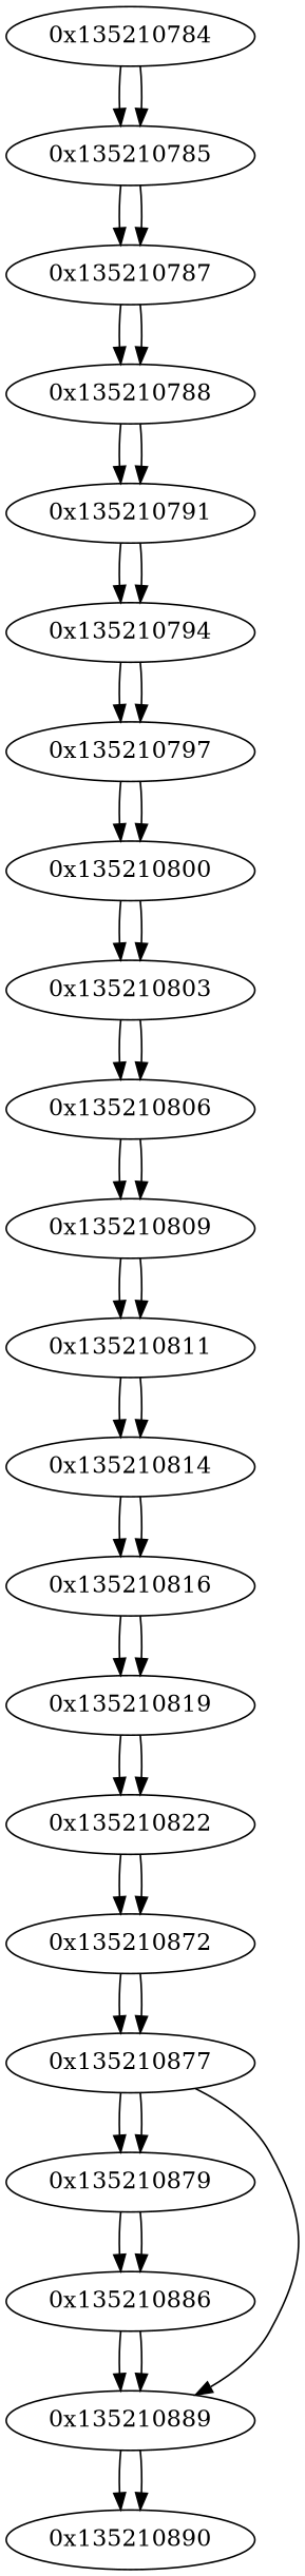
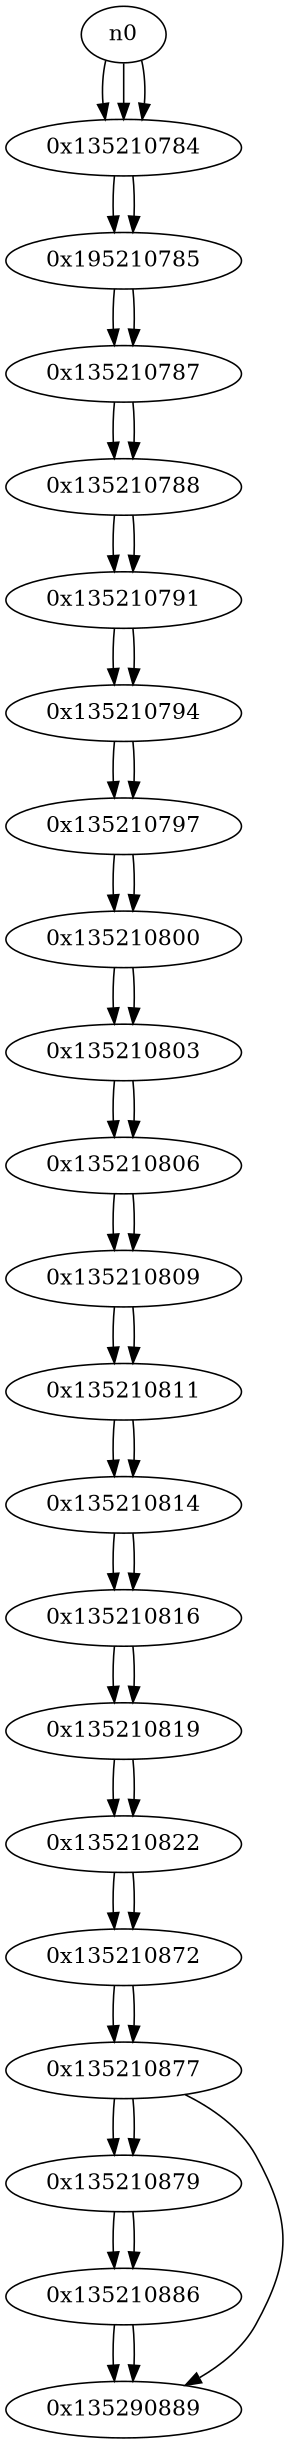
  digraph {
    n1 [label="0x135210784"]
-   n2 [label="0x135210785"]
+   n2 [label="0x195210785"]
    n3 [label="0x135210787"]
    n4 [label="0x135210788"]
    n5 [label="0x135210791"]
    n6 [label="0x135210794"]
    n7 [label="0x135210797"]
    n8 [label="0x135210800"]
    n9 [label="0x135210803"]
    n10 [label="0x135210806"]
    n11 [label="0x135210809"]
    n12 [label="0x135210811"]
    n13 [label="0x135210814"]
    n14 [label="0x135210816"]
    n15 [label="0x135210819"]
    n16 [label="0x135210822"]
    n17 [label="0x135210872"]
    n18 [label="0x135210877"]
    n19 [label="0x135210879"]
-   n21 [label="0x135210889"]
+   n21 [label="0x135290889"]
    n20 [label="0x135210886"]
-   n22 [label="0x135210890"]
+   n0
    n1 -> n2
    n1 -> n2
    n2 -> n3
    n2 -> n3
    n3 -> n4
    n3 -> n4
    n4 -> n5
    n4 -> n5
    n5 -> n6
    n5 -> n6
    n6 -> n7
    n6 -> n7
    n7 -> n8
    n7 -> n8
    n8 -> n9
    n8 -> n9
    n9 -> n10
    n9 -> n10
    n10 -> n11
    n10 -> n11
    n11 -> n12
    n11 -> n12
    n12 -> n13
    n12 -> n13
    n13 -> n14
    n13 -> n14
    n14 -> n15
    n14 -> n15
    n15 -> n16
    n15 -> n16
    n16 -> n17
    n16 -> n17
    n17 -> n18
    n17 -> n18
    n18 -> n19
    n18 -> n19
    n18 -> n21
    n19 -> n20
    n19 -> n20
-   n21 -> n22
-   n21 -> n22
    n20 -> n21
    n20 -> n21
+   n0 -> n1
+   n0 -> n1
+   n0 -> n1
  }
